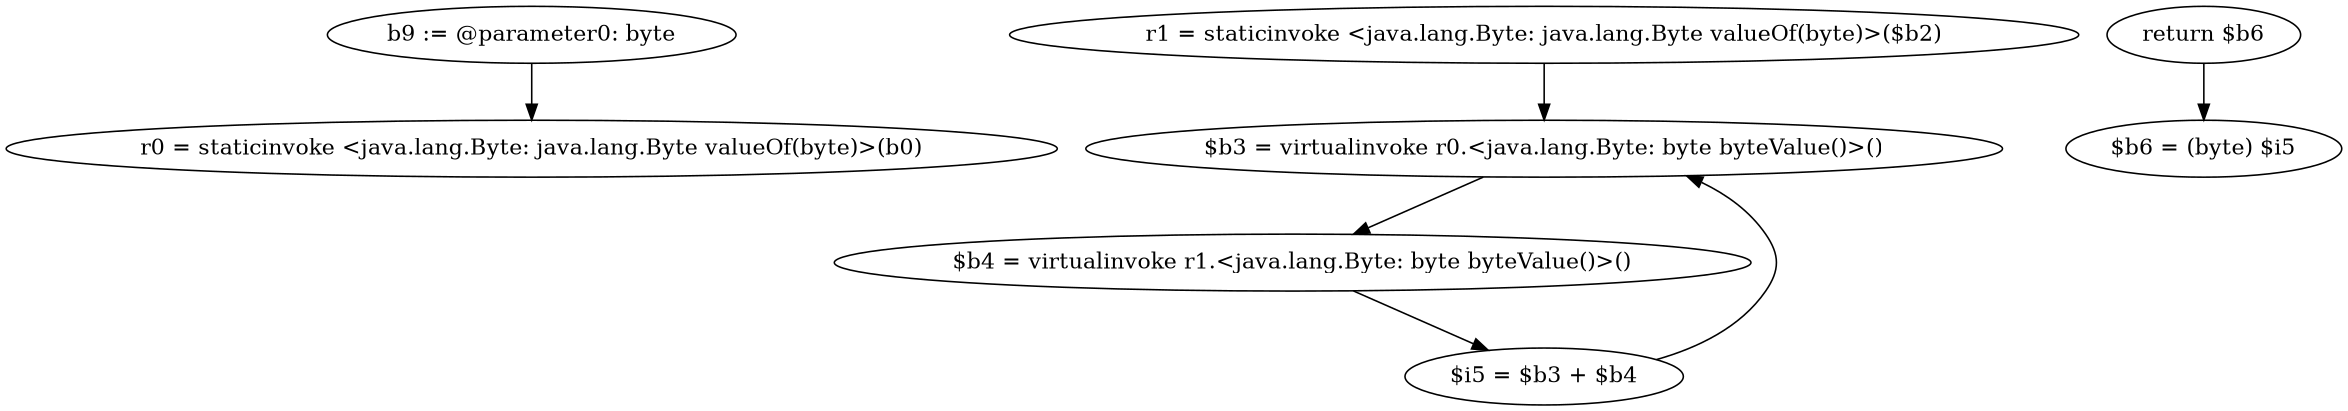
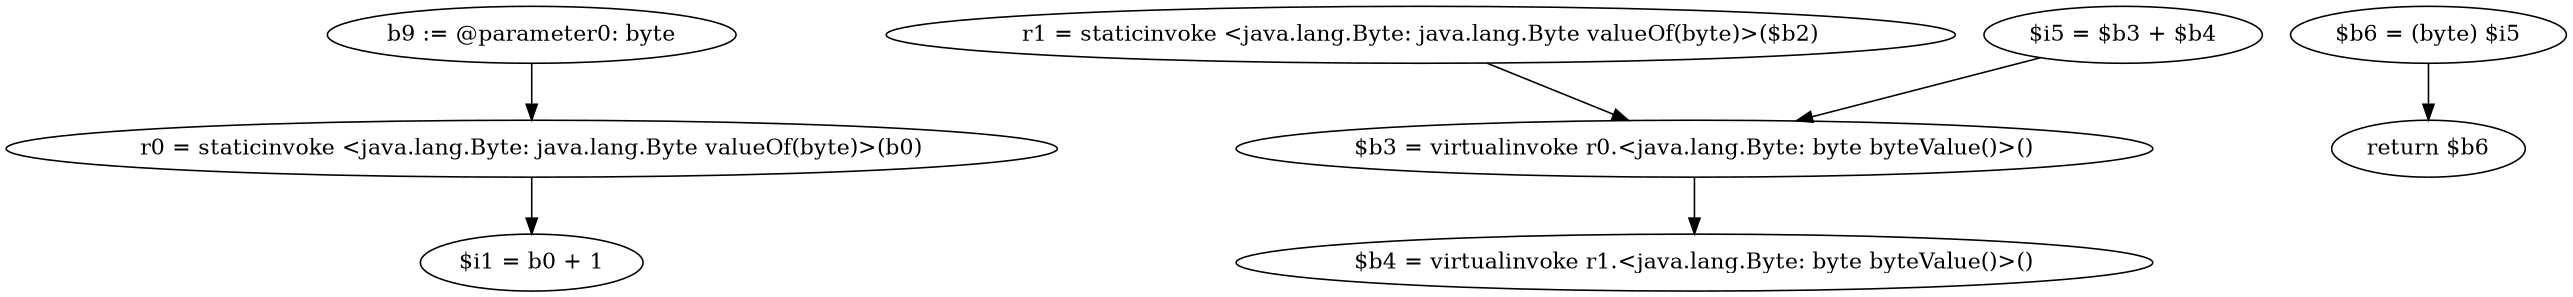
  digraph {
    n1 [label="b9 := @parameter0: byte"]
    "r0 = staticinvoke <java.lang.Byte: java.lang.Byte valueOf(byte)>(b0)"
+   "$i1 = b0 + 1"
    "r1 = staticinvoke <java.lang.Byte: java.lang.Byte valueOf(byte)>($b2)"
    "$b3 = virtualinvoke r0.<java.lang.Byte: byte byteValue()>()"
    "$b4 = virtualinvoke r1.<java.lang.Byte: byte byteValue()>()"
    "$i5 = $b3 + $b4"
    "$b6 = (byte) $i5"
    "return $b6"
    n1 -> "r0 = staticinvoke <java.lang.Byte: java.lang.Byte valueOf(byte)>(b0)"
+   "r0 = staticinvoke <java.lang.Byte: java.lang.Byte valueOf(byte)>(b0)" -> "$i1 = b0 + 1"
    "r1 = staticinvoke <java.lang.Byte: java.lang.Byte valueOf(byte)>($b2)" -> "$b3 = virtualinvoke r0.<java.lang.Byte: byte byteValue()>()"
    "$b3 = virtualinvoke r0.<java.lang.Byte: byte byteValue()>()" -> "$b4 = virtualinvoke r1.<java.lang.Byte: byte byteValue()>()"
-   "$b4 = virtualinvoke r1.<java.lang.Byte: byte byteValue()>()" -> "$i5 = $b3 + $b4"
    "$i5 = $b3 + $b4" -> "$b3 = virtualinvoke r0.<java.lang.Byte: byte byteValue()>()"
-   "return $b6" -> "$b6 = (byte) $i5"
+   "$b6 = (byte) $i5" -> "return $b6"
  }
